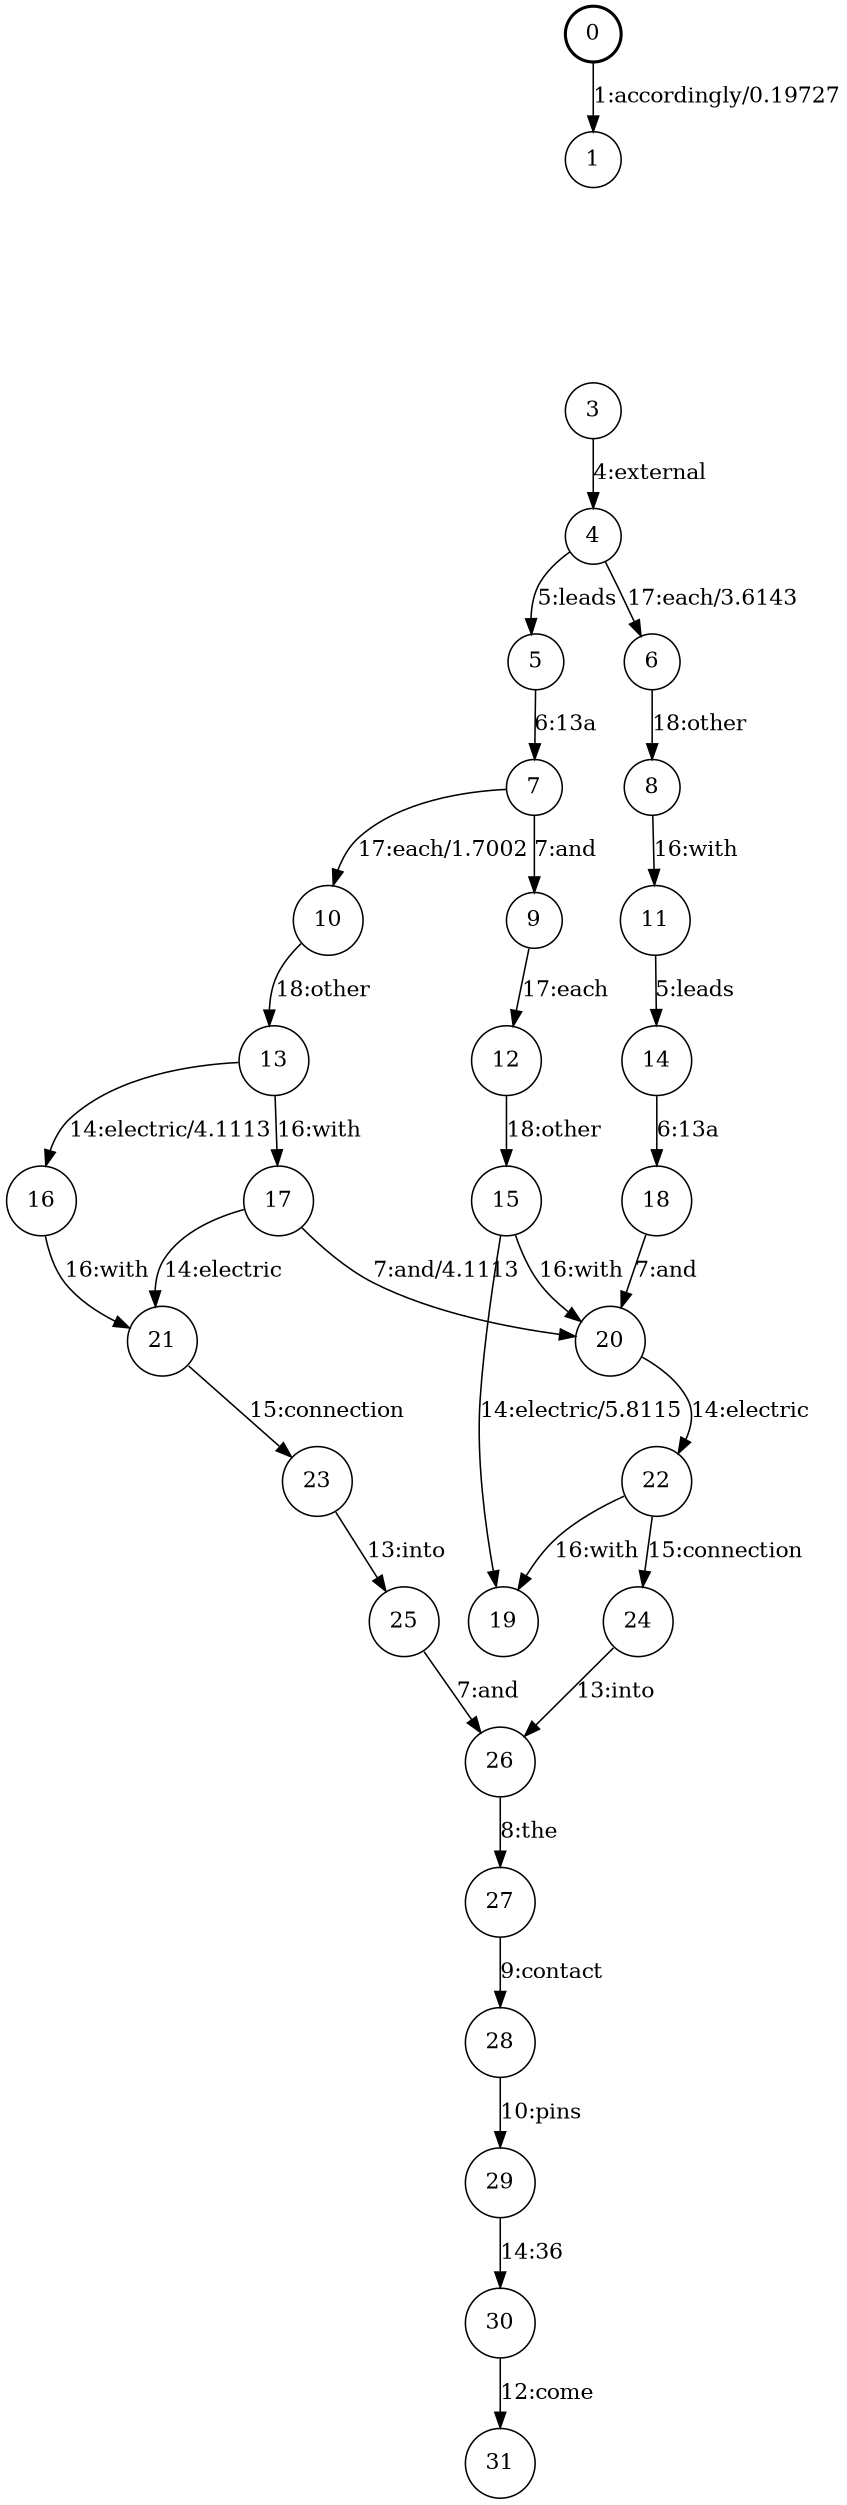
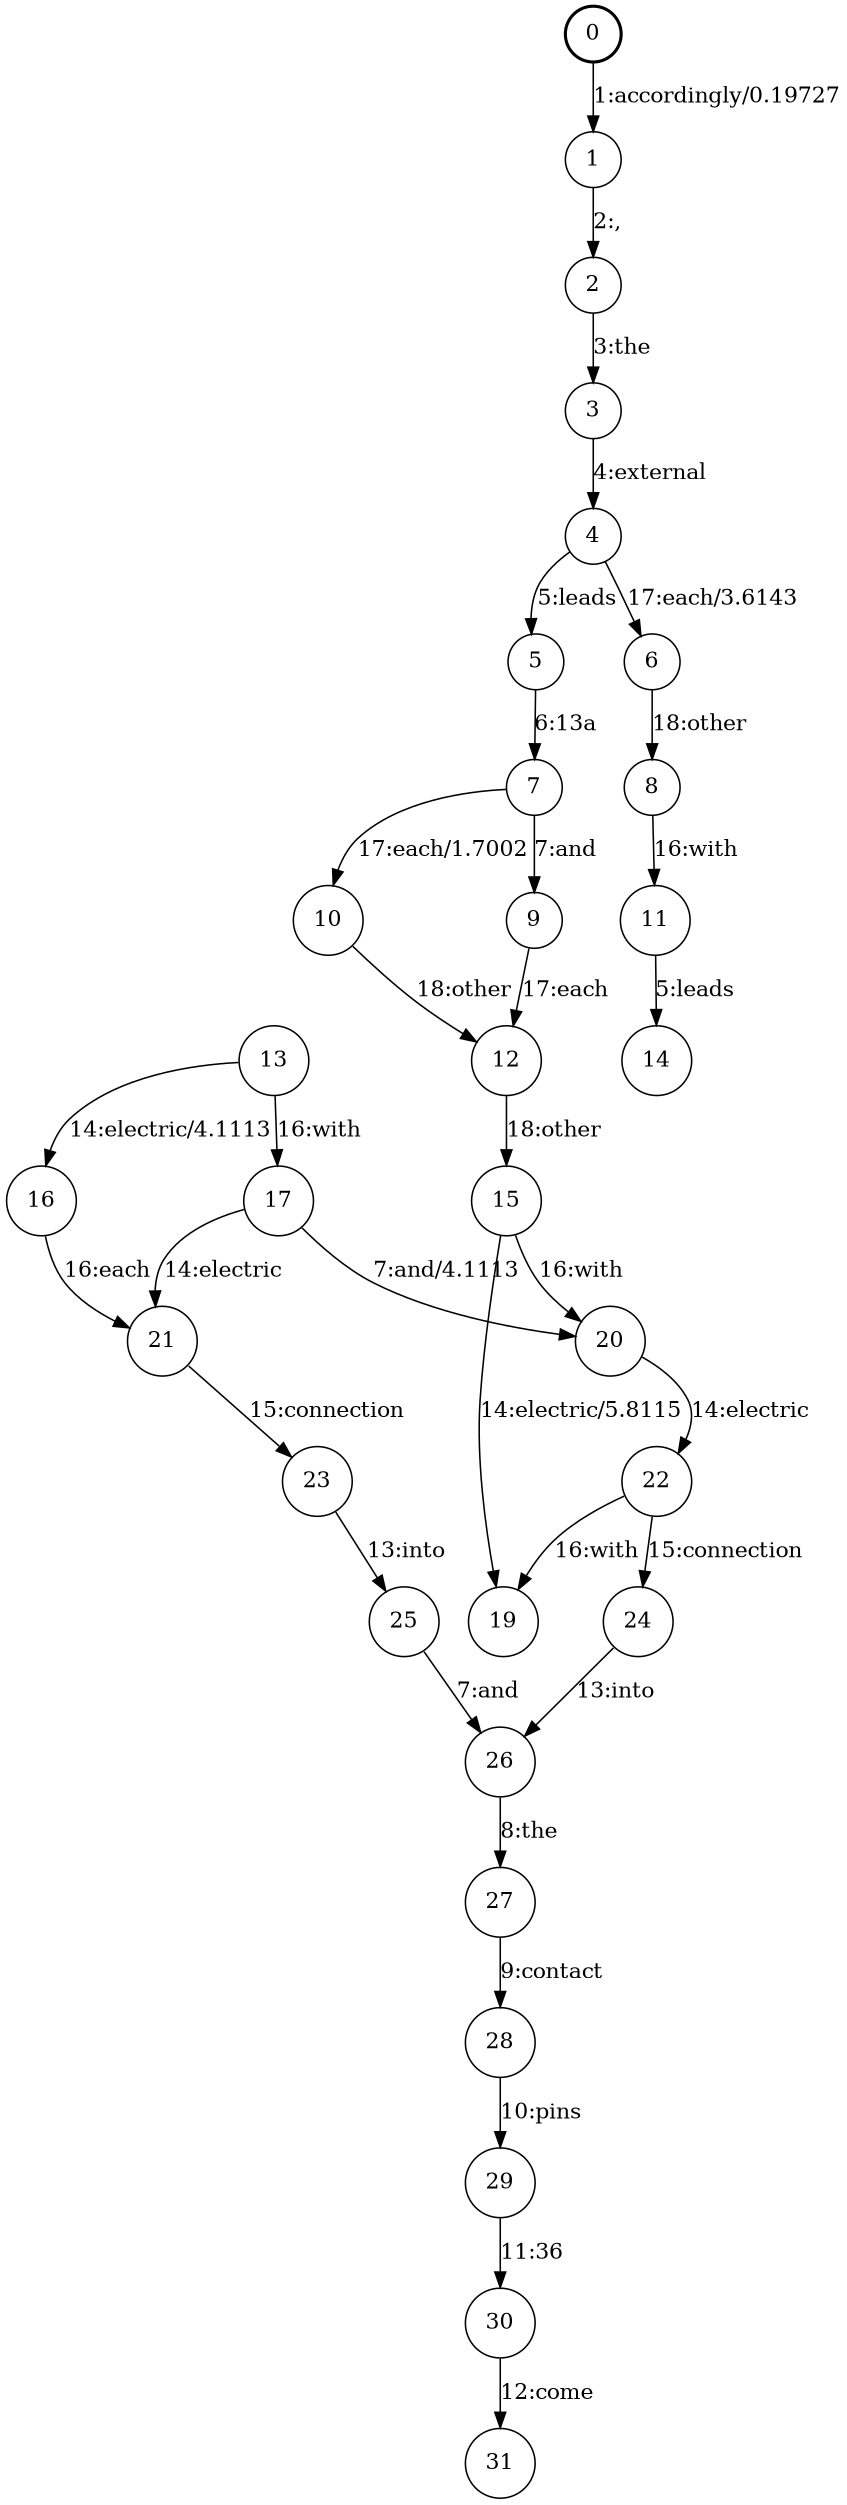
  digraph {
    nodesep=0.25
    rankdir=TB
    ranksep=0.4
    node [fontsize=14 shape=circle style=solid]
    edge [fontsize=14]
    n1 [label=0 style=bold]
    n2 [label=1]
+   n3 [label=2]
    n4 [label=3]
    n5 [label=4]
    n6 [label=5]
    n7 [label=6]
    n8 [label=7]
    n9 [label=8]
    n10 [label=9]
    n11 [label=10]
    n12 [label=11]
    n13 [label=12]
    n14 [label=13]
    n15 [label=14]
    n16 [label=15]
    n17 [label=16]
    n18 [label=17]
-   n19 [label=18]
    n20 [label=19]
    n21 [label=20]
    n22 [label=21]
    n23 [label=22]
    n24 [label=23]
    n25 [label=24]
    n26 [label=25]
    n27 [label=26]
    n28 [label=27]
    n29 [label=28]
    n30 [label=29]
    n31 [label=30]
    n32 [label=31]
    n1 -> n2 [label="1:accordingly/0.19727"]
+   n2 -> n3 [label="2:,"]
+   n3 -> n4 [label="3:the"]
    n4 -> n5 [label="4:external"]
    n5 -> n6 [label="5:leads"]
    n5 -> n7 [label="17:each/3.6143"]
    n6 -> n8 [label="6:13a"]
    n7 -> n9 [label="18:other"]
    n8 -> n10 [label="7:and"]
    n8 -> n11 [label="17:each/1.7002"]
    n9 -> n12 [label="16:with"]
    n10 -> n13 [label="17:each"]
-   n11 -> n14 [label="18:other"]
+   n11 -> n13 [label="18:other"]
    n12 -> n15 [label="5:leads"]
    n13 -> n16 [label="18:other"]
    n14 -> n17 [label="14:electric/4.1113"]
    n14 -> n18 [label="16:with"]
-   n15 -> n19 [label="6:13a"]
    n16 -> n20 [label="14:electric/5.8115"]
    n16 -> n21 [label="16:with"]
-   n17 -> n22 [label="16:with"]
+   n17 -> n22 [label="16:each"]
    n18 -> n21 [label="7:and/4.1113"]
    n18 -> n22 [label="14:electric"]
-   n19 -> n21 [label="7:and"]
    n21 -> n23 [label="14:electric"]
    n22 -> n24 [label="15:connection"]
    n23 -> n20 [label="16:with"]
    n23 -> n25 [label="15:connection"]
    n24 -> n26 [label="13:into"]
    n25 -> n27 [label="13:into"]
    n26 -> n27 [label="7:and"]
    n27 -> n28 [label="8:the"]
    n28 -> n29 [label="9:contact"]
    n29 -> n30 [label="10:pins"]
-   n30 -> n31 [label="14:36"]
+   n30 -> n31 [label="11:36"]
    n31 -> n32 [label="12:come"]
  }
